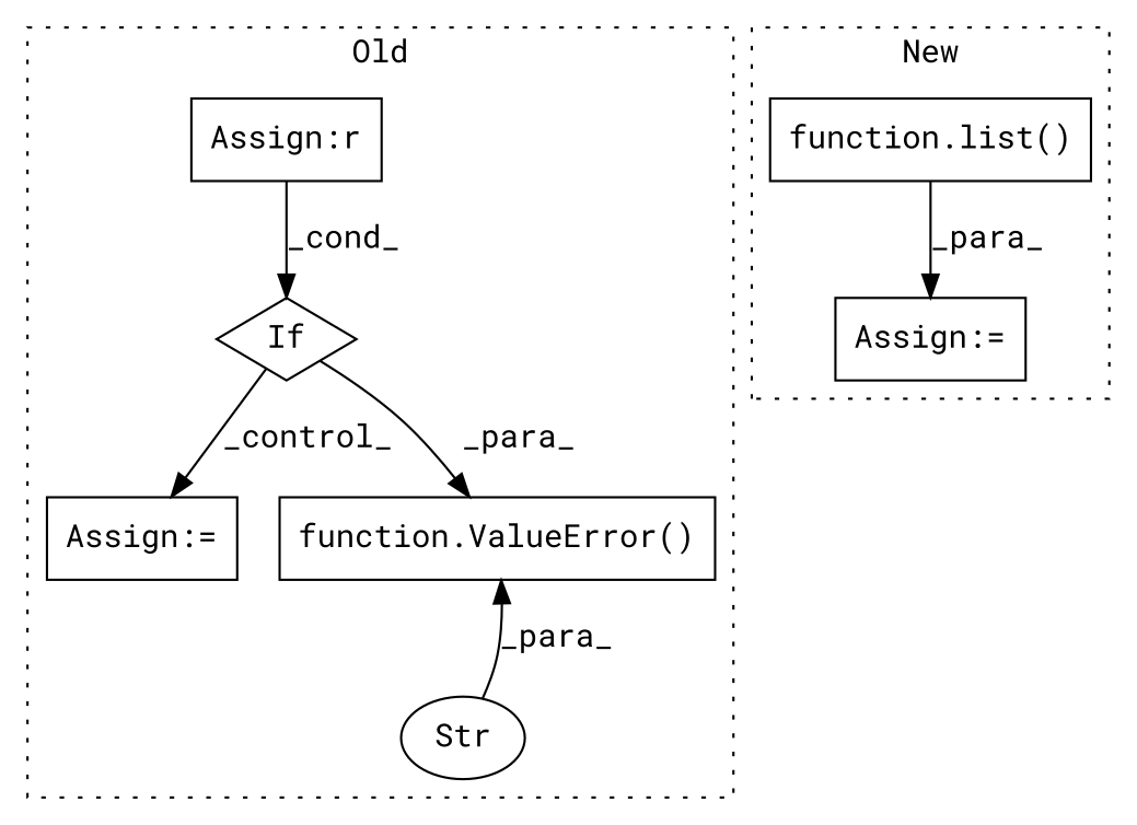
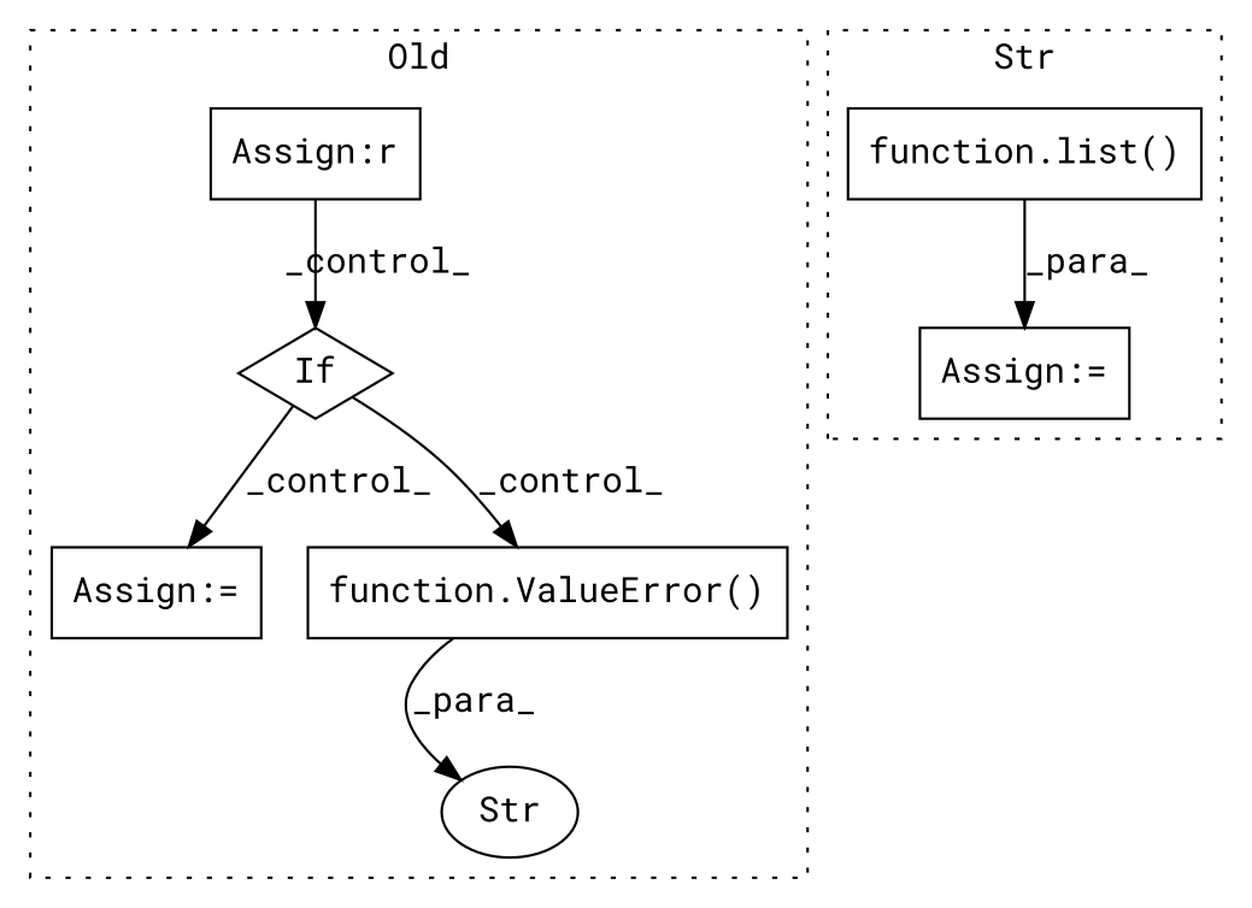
  digraph {
    fontname="Roboto Mono"
    node [a=68 fontname="Roboto Mono" l=3 shape=box]
    edge [fontname="Roboto Mono"]
    n1 [a=96 label=If s=852 shape=diamond]
    n2 [label="Assign:=" s=1013]
    n3 [a=40 l=21 label="Assign:r" s=855]
    n4 [a=75 l="11,1" label="function.ValueError()" s="892,959"]
    n5 [a=66 l=50 label=Str s=903 shape=ellipse]
    n6 [a=75 l="5,1" label="function.list()" s="1428,1458"]
    n7 [label="Assign:=" s=1425]
    subgraph cluster_1 {
      label=Old
      style=dotted
      n1
      n2
      n3
      n4
      n5
    }
    subgraph cluster_2 {
-     label=New
+     label=Str
      style=dotted
      n6
      n7
    }
    n1 -> n2 [label=_control_]
-   n1 -> n4 [label=_para_]
-   n3 -> n1 [label=_cond_]
-   n5 -> n4 [label=_para_]
+   n1 -> n4 [label=_control_]
+   n3 -> n1 [label=_control_]
+   n4 -> n5 [label=_para_]
    n6 -> n7 [label=_para_]
  }
